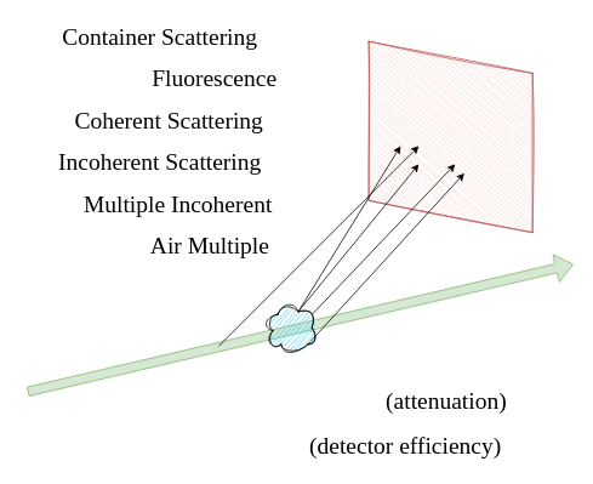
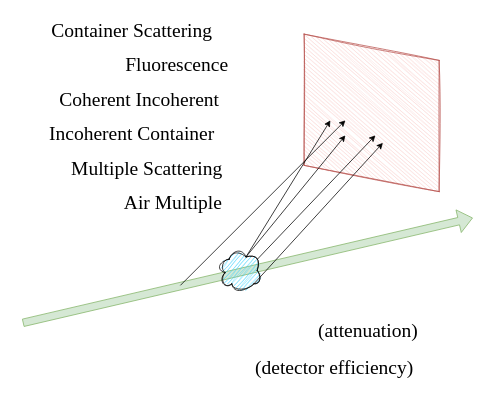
  <mxCell id="0" />
  <mxCell id="1" parent="0" />
  <mxCell id="2" value="" style="shape=flexArrow;endArrow=classic;html=1;rounded=0;strokeColor=#82b366;fillColor=#d5e8d4;shadow=0;" edge="1" parent="1"><mxGeometry width="50" height="50" relative="1" as="geometry"><mxPoint x="30" y="430" as="sourcePoint" /><mxPoint x="630" y="290" as="targetPoint" /></mxGeometry></mxCell>
  <mxCell id="3" value="" style="ellipse;shape=cloud;whiteSpace=wrap;html=1;sketch=1;curveFitting=1;jiggle=2;fillColor=#2ECEFF;" vertex="1" parent="1"><mxGeometry x="290" y="330" width="60" height="60" as="geometry" /></mxCell>
  <mxCell id="4" value="" style="shape=parallelogram;perimeter=parallelogramPerimeter;whiteSpace=wrap;html=1;fixedSize=1;sketch=1;fillColor=#f8cecc;rotation=90;size=35;strokeColor=#b85450;" vertex="1" parent="1"><mxGeometry x="390" y="60" width="210" height="180" as="geometry" /></mxCell>
  <mxCell id="5" value="" style="endArrow=classic;html=1;rounded=0;shadow=0;sketch=0;strokeColor=default;fillColor=none;exitX=0.625;exitY=0.2;exitDx=0;exitDy=0;exitPerimeter=0;" edge="1" parent="1" source="3"><mxGeometry width="50" height="50" relative="1" as="geometry"><mxPoint x="440" y="460" as="sourcePoint" /><mxPoint x="460" y="180" as="targetPoint" /></mxGeometry></mxCell>
  <mxCell id="6" value="" style="endArrow=classic;html=1;rounded=0;shadow=0;sketch=0;strokeColor=default;fillColor=none;exitX=0.625;exitY=0.2;exitDx=0;exitDy=0;exitPerimeter=0;" edge="1" parent="1" source="3"><mxGeometry width="50" height="50" relative="1" as="geometry"><mxPoint x="330" y="400" as="sourcePoint" /><mxPoint x="440" y="160" as="targetPoint" /></mxGeometry></mxCell>
  <mxCell id="7" value="Container Scattering" style="text;html=1;align=center;verticalAlign=middle;resizable=0;points=[];autosize=1;strokeColor=none;fillColor=none;fontSize=26;fontFamily=Verdana;" vertex="1" parent="1"><mxGeometry x="30" y="20" width="290" height="40" as="geometry" /></mxCell>
  <mxCell id="8" value="Fluorescence" style="text;html=1;align=center;verticalAlign=middle;resizable=0;points=[];autosize=1;strokeColor=none;fillColor=none;fontSize=26;fontFamily=Verdana;" vertex="1" parent="1"><mxGeometry x="140" y="66" width="190" height="40" as="geometry" /></mxCell>
- <mxCell id="9" value="Coherent Scattering" style="text;html=1;align=center;verticalAlign=middle;resizable=0;points=[];autosize=1;strokeColor=none;fillColor=none;fontSize=26;fontFamily=Verdana;" vertex="1" parent="1"><mxGeometry x="40" y="112" width="290" height="40" as="geometry" /></mxCell>
- <mxCell id="10" value="Incoherent Scattering" style="text;html=1;align=center;verticalAlign=middle;resizable=0;points=[];autosize=1;strokeColor=none;fillColor=none;fontSize=26;fontFamily=Verdana;" vertex="1" parent="1"><mxGeometry x="20" y="158" width="310" height="40" as="geometry" /></mxCell>
- <mxCell id="11" value="Multiple Incoherent" style="text;html=1;align=center;verticalAlign=middle;resizable=0;points=[];autosize=1;strokeColor=none;fillColor=none;fontSize=26;fontFamily=Verdana;" vertex="1" parent="1"><mxGeometry x="60" y="204" width="270" height="40" as="geometry" /></mxCell>
+ <mxCell id="9" value="Coherent Incoherent" style="text;html=1;align=center;verticalAlign=middle;resizable=0;points=[];autosize=1;strokeColor=none;fillColor=none;fontSize=26;fontFamily=Verdana;" vertex="1" parent="1"><mxGeometry x="40" y="112" width="290" height="40" as="geometry" /></mxCell>
+ <mxCell id="10" value="Incoherent Container" style="text;html=1;align=center;verticalAlign=middle;resizable=0;points=[];autosize=1;strokeColor=none;fillColor=none;fontSize=26;fontFamily=Verdana;" vertex="1" parent="1"><mxGeometry x="20" y="158" width="310" height="40" as="geometry" /></mxCell>
+ <mxCell id="11" value="Multiple Scattering" style="text;html=1;align=center;verticalAlign=middle;resizable=0;points=[];autosize=1;strokeColor=none;fillColor=none;fontSize=26;fontFamily=Verdana;" vertex="1" parent="1"><mxGeometry x="60" y="204" width="270" height="40" as="geometry" /></mxCell>
  <mxCell id="12" value="Air Multiple" style="text;html=1;align=center;verticalAlign=middle;resizable=0;points=[];autosize=1;strokeColor=none;fillColor=none;fontSize=26;fontFamily=Verdana;" vertex="1" parent="1"><mxGeometry x="130" y="250" width="200" height="40" as="geometry" /></mxCell>
  <mxCell id="13" value="(attenuation)" style="text;html=1;align=center;verticalAlign=middle;resizable=0;points=[];autosize=1;strokeColor=none;fillColor=none;fontSize=26;fontFamily=Verdana;" vertex="1" parent="1"><mxGeometry x="390" y="420" width="200" height="40" as="geometry" /></mxCell>
  <mxCell id="14" value="(detector efficiency)" style="text;html=1;align=center;verticalAlign=middle;resizable=0;points=[];autosize=1;strokeColor=none;fillColor=none;fontSize=26;fontFamily=Verdana;" vertex="1" parent="1"><mxGeometry x="300" y="470" width="290" height="40" as="geometry" /></mxCell>
  <mxCell id="15" value="" style="endArrow=classic;html=1;rounded=0;shadow=0;sketch=0;strokeColor=default;fillColor=none;exitX=0.88;exitY=0.25;exitDx=0;exitDy=0;exitPerimeter=0;" edge="1" parent="1" source="3"><mxGeometry width="50" height="50" relative="1" as="geometry"><mxPoint x="337.5" y="352" as="sourcePoint" /><mxPoint x="500" y="180" as="targetPoint" /></mxGeometry></mxCell>
  <mxCell id="16" value="" style="endArrow=classic;html=1;rounded=0;shadow=0;sketch=0;strokeColor=default;fillColor=none;exitX=0.8;exitY=0.8;exitDx=0;exitDy=0;exitPerimeter=0;" edge="1" parent="1" source="3"><mxGeometry width="50" height="50" relative="1" as="geometry"><mxPoint x="351.213" y="348.787" as="sourcePoint" /><mxPoint x="510" y="190" as="targetPoint" /></mxGeometry></mxCell>
  <mxCell id="17" value="" style="endArrow=classic;html=1;rounded=0;shadow=0;sketch=0;strokeColor=default;fillColor=none;" edge="1" parent="1"><mxGeometry width="50" height="50" relative="1" as="geometry"><mxPoint x="240" y="380" as="sourcePoint" /><mxPoint x="460" y="160" as="targetPoint" /></mxGeometry></mxCell>
